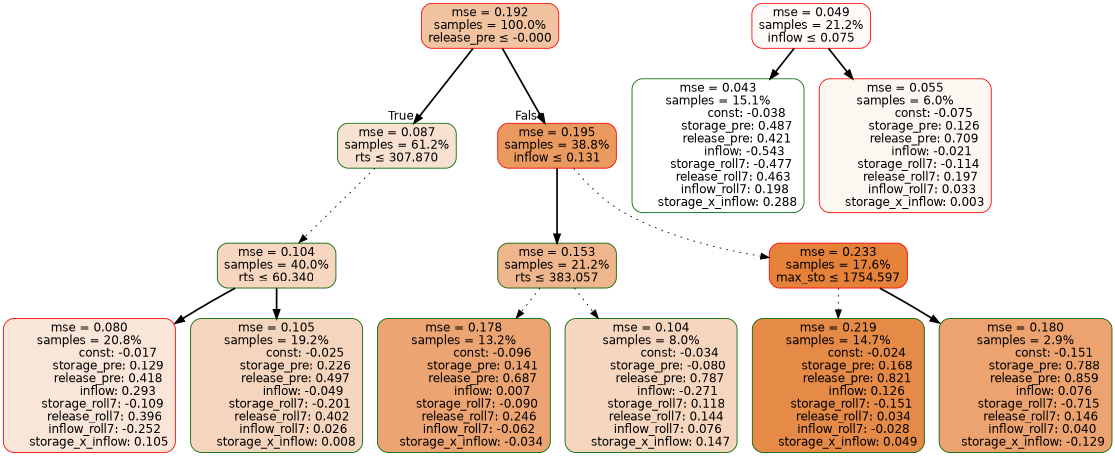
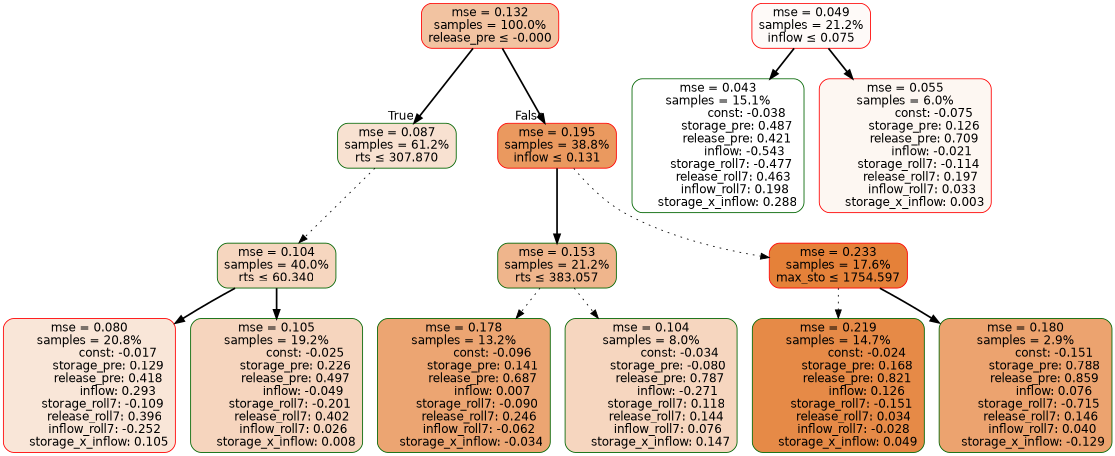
  digraph {
    node [color=darkgreen fillcolor="#f6d6bf" fontname=helvetica shape=rectangle style="filled, rounded"]
    edge [fontname=helvetica style=bold]
-   n1 [color=red fillcolor="#f2c3a1" label="mse = 0.192\nsamples = 100.0%\nrelease_pre &le; -0.000"]
+   n1 [color=red fillcolor="#f2c3a1" label="mse = 0.132\nsamples = 100.0%\nrelease_pre &le; -0.000"]
    n2 [fillcolor="#f8e1d1" label="mse = 0.087\nsamples = 61.2%\nrts &le; 307.870"]
    n3 [color=red fillcolor="#ea995f" label="mse = 0.195\nsamples = 38.8%\ninflow &le; 0.131"]
    n4 [label="mse = 0.104\nsamples = 40.0%\nrts &le; 60.340"]
    n5 [fillcolor="#efb58c" label="mse = 0.153\nsamples = 21.2%\nrts &le; 383.057"]
    n6 [color=red fillcolor="#e58139" label="mse = 0.233\nsamples = 17.6%\nmax_sto &le; 1754.597"]
    n7 [color=red fillcolor="#f9e6d8" label="mse = 0.080\nsamples = 20.8%\n               const: -0.017\n          storage_pre: 0.129\n          release_pre: 0.418\n               inflow: 0.293\n       storage_roll7: -0.109\n        release_roll7: 0.396\n        inflow_roll7: -0.252\n     storage_x_inflow: 0.105"]
    n8 [fillcolor="#f6d5be" label="mse = 0.105\nsamples = 19.2%\n               const: -0.025\n          storage_pre: 0.226\n          release_pre: 0.497\n              inflow: -0.049\n       storage_roll7: -0.201\n        release_roll7: 0.402\n         inflow_roll7: 0.026\n     storage_x_inflow: 0.008"]
    n9 [color=red fillcolor="#fefaf8" label="mse = 0.049\nsamples = 21.2%\ninflow &le; 0.075"]
    n10 [fillcolor="#ffffff" label="mse = 0.043\nsamples = 15.1%\n               const: -0.038\n          storage_pre: 0.487\n          release_pre: 0.421\n              inflow: -0.543\n       storage_roll7: -0.477\n        release_roll7: 0.463\n         inflow_roll7: 0.198\n     storage_x_inflow: 0.288"]
    n11 [color=red fillcolor="#fdf7f2" label="mse = 0.055\nsamples = 6.0%\n               const: -0.075\n          storage_pre: 0.126\n          release_pre: 0.709\n              inflow: -0.021\n       storage_roll7: -0.114\n        release_roll7: 0.197\n         inflow_roll7: 0.033\n     storage_x_inflow: 0.003"]
    n12 [fillcolor="#eca572" label="mse = 0.178\nsamples = 13.2%\n               const: -0.096\n          storage_pre: 0.141\n          release_pre: 0.687\n               inflow: 0.007\n       storage_roll7: -0.090\n        release_roll7: 0.246\n        inflow_roll7: -0.062\n    storage_x_inflow: -0.034"]
    n13 [label="mse = 0.104\nsamples = 8.0%\n               const: -0.034\n         storage_pre: -0.080\n          release_pre: 0.787\n              inflow: -0.271\n        storage_roll7: 0.118\n        release_roll7: 0.144\n         inflow_roll7: 0.076\n     storage_x_inflow: 0.147"]
    n14 [fillcolor="#e68a47" label="mse = 0.219\nsamples = 14.7%\n               const: -0.024\n          storage_pre: 0.168\n          release_pre: 0.821\n               inflow: 0.126\n       storage_roll7: -0.151\n        release_roll7: 0.034\n        inflow_roll7: -0.028\n     storage_x_inflow: 0.049"]
    n15 [fillcolor="#eca36f" label="mse = 0.180\nsamples = 2.9%\n               const: -0.151\n          storage_pre: 0.788\n          release_pre: 0.859\n               inflow: 0.076\n       storage_roll7: -0.715\n        release_roll7: 0.146\n         inflow_roll7: 0.040\n    storage_x_inflow: -0.129"]
    n1 -> n2 [headlabel=True labelangle=45 labeldistance=2.5]
    n1 -> n3 [headlabel=False labelangle=-45 labeldistance=2.5]
    n2 -> n4 [style=dotted]
    n3 -> n5
    n3 -> n6 [style=dotted]
    n4 -> n7
    n4 -> n8
    n5 -> n12 [style=dotted]
    n5 -> n13 [style=dotted]
    n6 -> n14 [style=dotted]
    n6 -> n15
    n9 -> n10
    n9 -> n11
  }
